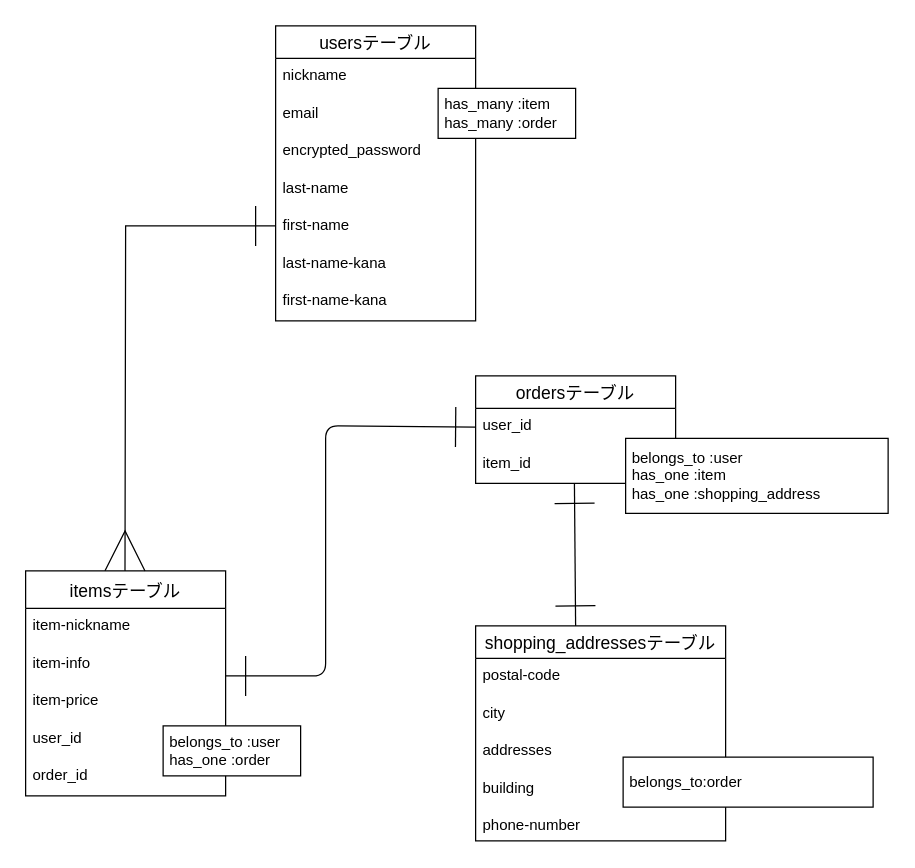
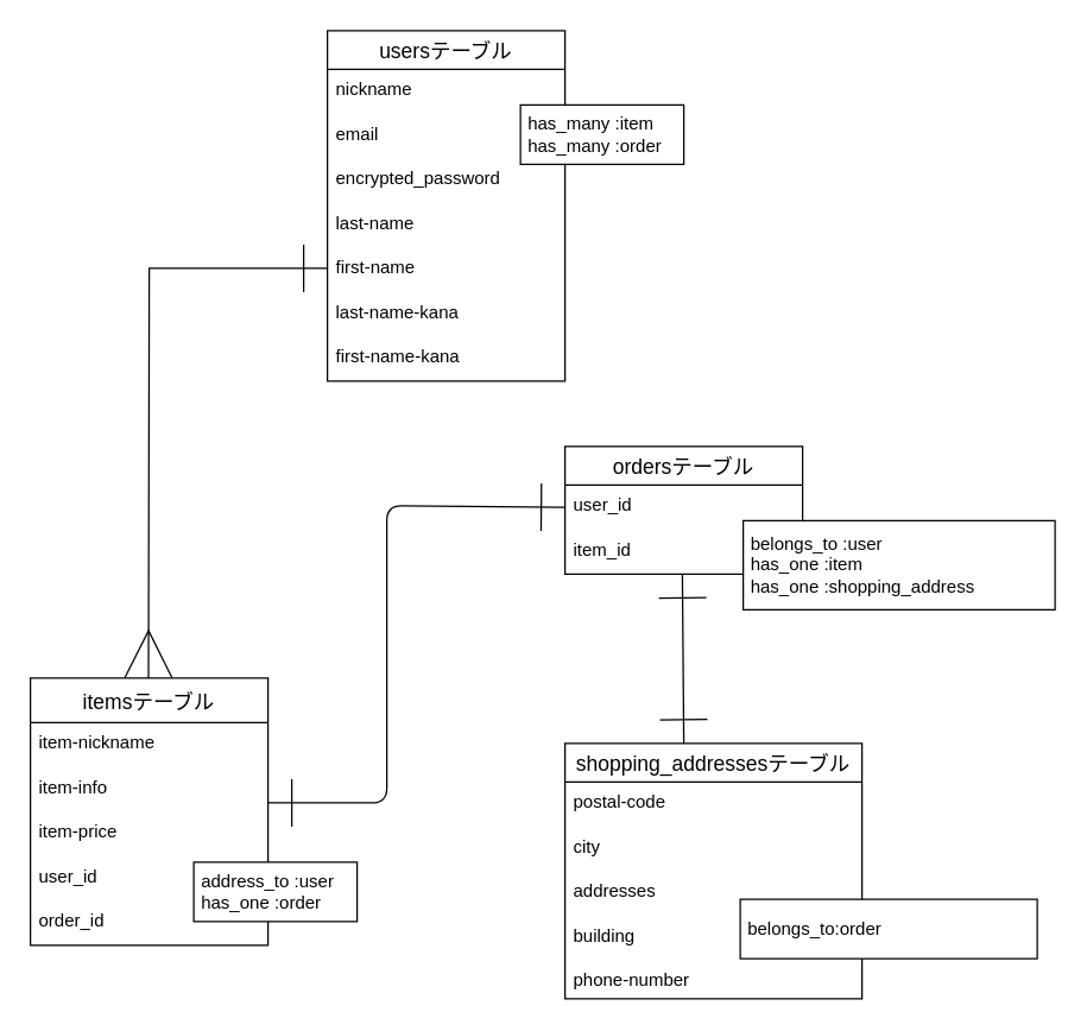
  <mxCell id="0" />
  <mxCell id="1" parent="0" />
  <mxCell id="2" value="itemsテーブル" style="swimlane;fontStyle=0;childLayout=stackLayout;horizontal=1;startSize=30;horizontalStack=0;resizeParent=1;resizeParentMax=0;resizeLast=0;collapsible=1;marginBottom=0;align=center;fontSize=14;direction=east;" parent="1" vertex="1"><mxGeometry y="456" width="160" height="180" as="geometry" x="20" /></mxCell>
  <mxCell id="3" value="item-nickname" style="text;strokeColor=none;fillColor=none;spacingLeft=4;spacingRight=4;overflow=hidden;rotatable=0;points=[[0,0.5],[1,0.5]];portConstraint=eastwest;fontSize=12;" parent="2" vertex="1"><mxGeometry y="30" width="160" height="30" as="geometry" /></mxCell>
  <mxCell id="4" value="item-info" style="text;strokeColor=none;fillColor=none;spacingLeft=4;spacingRight=4;overflow=hidden;rotatable=0;points=[[0,0.5],[1,0.5]];portConstraint=eastwest;fontSize=12;" parent="2" vertex="1"><mxGeometry y="60" width="160" height="30" as="geometry" /></mxCell>
  <mxCell id="5" value="item-price" style="text;strokeColor=none;fillColor=none;spacingLeft=4;spacingRight=4;overflow=hidden;rotatable=0;points=[[0,0.5],[1,0.5]];portConstraint=eastwest;fontSize=12;" parent="2" vertex="1"><mxGeometry y="90" width="160" height="30" as="geometry" /></mxCell>
  <mxCell id="6" value="user_id" style="text;strokeColor=none;fillColor=none;spacingLeft=4;spacingRight=4;overflow=hidden;rotatable=0;points=[[0,0.5],[1,0.5]];portConstraint=eastwest;fontSize=12;" parent="2" vertex="1"><mxGeometry y="120" width="160" height="30" as="geometry" /></mxCell>
  <mxCell id="7" value="order_id" style="text;strokeColor=none;fillColor=none;spacingLeft=4;spacingRight=4;overflow=hidden;rotatable=0;points=[[0,0.5],[1,0.5]];portConstraint=eastwest;fontSize=12;" parent="2" vertex="1"><mxGeometry y="150" width="160" height="30" as="geometry" /></mxCell>
  <mxCell id="8" value="usersテーブル" style="swimlane;fontStyle=0;childLayout=stackLayout;horizontal=1;startSize=26;horizontalStack=0;resizeParent=1;resizeParentMax=0;resizeLast=0;collapsible=1;marginBottom=0;align=center;fontSize=14;" parent="1" vertex="1"><mxGeometry x="220" width="160" height="236" as="geometry" y="20"><mxRectangle x="270" y="10" width="120" height="30" as="alternateBounds" /></mxGeometry></mxCell>
  <mxCell id="9" value="nickname" style="text;strokeColor=none;fillColor=none;spacingLeft=4;spacingRight=4;overflow=hidden;rotatable=0;points=[[0,0.5],[1,0.5]];portConstraint=eastwest;fontSize=12;" parent="8" vertex="1"><mxGeometry y="26" width="160" height="30" as="geometry" /></mxCell>
  <mxCell id="10" value="email" style="text;strokeColor=none;fillColor=none;spacingLeft=4;spacingRight=4;overflow=hidden;rotatable=0;points=[[0,0.5],[1,0.5]];portConstraint=eastwest;fontSize=12;" parent="8" vertex="1"><mxGeometry y="56" width="160" height="30" as="geometry" /></mxCell>
  <mxCell id="11" value="encrypted_password" style="text;strokeColor=none;fillColor=none;spacingLeft=4;spacingRight=4;overflow=hidden;rotatable=0;points=[[0,0.5],[1,0.5]];portConstraint=eastwest;fontSize=12;" parent="8" vertex="1"><mxGeometry y="86" width="160" height="30" as="geometry" /></mxCell>
  <mxCell id="12" value="last-name" style="text;strokeColor=none;fillColor=none;spacingLeft=4;spacingRight=4;overflow=hidden;rotatable=0;points=[[0,0.5],[1,0.5]];portConstraint=eastwest;fontSize=12;" parent="8" vertex="1"><mxGeometry y="116" width="160" height="30" as="geometry" /></mxCell>
  <mxCell id="13" value="first-name" style="text;strokeColor=none;fillColor=none;spacingLeft=4;spacingRight=4;overflow=hidden;rotatable=0;points=[[0,0.5],[1,0.5]];portConstraint=eastwest;fontSize=12;" parent="8" vertex="1"><mxGeometry y="146" width="160" height="30" as="geometry" /></mxCell>
  <mxCell id="14" value="last-name-kana" style="text;strokeColor=none;fillColor=none;spacingLeft=4;spacingRight=4;overflow=hidden;rotatable=0;points=[[0,0.5],[1,0.5]];portConstraint=eastwest;fontSize=12;" parent="8" vertex="1"><mxGeometry y="176" width="160" height="30" as="geometry" /></mxCell>
  <mxCell id="15" value="first-name-kana" style="text;strokeColor=none;fillColor=none;spacingLeft=4;spacingRight=4;overflow=hidden;rotatable=0;points=[[0,0.5],[1,0.5]];portConstraint=eastwest;fontSize=12;" parent="8" vertex="1"><mxGeometry y="206" width="160" height="30" as="geometry" /></mxCell>
  <mxCell id="16" value="shopping_addressesテーブル" style="swimlane;fontStyle=0;childLayout=stackLayout;horizontal=1;startSize=26;horizontalStack=0;resizeParent=1;resizeParentMax=0;resizeLast=0;collapsible=1;marginBottom=0;align=center;fontSize=14;" parent="1" vertex="1"><mxGeometry x="380" y="500" width="200" height="172" as="geometry" /></mxCell>
  <mxCell id="17" value="postal-code" style="text;strokeColor=none;fillColor=none;spacingLeft=4;spacingRight=4;overflow=hidden;rotatable=0;points=[[0,0.5],[1,0.5]];portConstraint=eastwest;fontSize=12;" parent="16" vertex="1"><mxGeometry y="26" width="200" height="30" as="geometry" /></mxCell>
  <mxCell id="18" value="city" style="text;strokeColor=none;fillColor=none;spacingLeft=4;spacingRight=4;overflow=hidden;rotatable=0;points=[[0,0.5],[1,0.5]];portConstraint=eastwest;fontSize=12;" parent="16" vertex="1"><mxGeometry y="56" width="200" height="30" as="geometry" /></mxCell>
  <mxCell id="19" value="addresses" style="text;strokeColor=none;fillColor=none;spacingLeft=4;spacingRight=4;overflow=hidden;rotatable=0;points=[[0,0.5],[1,0.5]];portConstraint=eastwest;fontSize=12;" parent="16" vertex="1"><mxGeometry y="86" width="200" height="30" as="geometry" /></mxCell>
  <mxCell id="20" value="building" style="text;strokeColor=none;fillColor=none;spacingLeft=4;spacingRight=4;overflow=hidden;rotatable=0;points=[[0,0.5],[1,0.5]];portConstraint=eastwest;fontSize=12;" parent="16" vertex="1"><mxGeometry y="116" width="200" height="30" as="geometry" /></mxCell>
  <mxCell id="21" value="phone-number" style="text;strokeColor=none;fillColor=none;spacingLeft=4;spacingRight=4;overflow=hidden;rotatable=0;points=[[0,0.5],[1,0.5]];portConstraint=eastwest;fontSize=12;" parent="16" vertex="1"><mxGeometry y="146" width="200" height="26" as="geometry" /></mxCell>
  <mxCell id="22" value="ordersテーブル" style="swimlane;fontStyle=0;childLayout=stackLayout;horizontal=1;startSize=26;horizontalStack=0;resizeParent=1;resizeParentMax=0;resizeLast=0;collapsible=1;marginBottom=0;align=center;fontSize=14;" parent="1" vertex="1"><mxGeometry x="380" y="300" width="160" height="86" as="geometry" /></mxCell>
  <mxCell id="23" value="user_id" style="text;strokeColor=none;fillColor=none;spacingLeft=4;spacingRight=4;overflow=hidden;rotatable=0;points=[[0,0.5],[1,0.5]];portConstraint=eastwest;fontSize=12;" parent="22" vertex="1"><mxGeometry y="26" width="160" height="30" as="geometry" /></mxCell>
  <mxCell id="24" value="item_id" style="text;strokeColor=none;fillColor=none;spacingLeft=4;spacingRight=4;overflow=hidden;rotatable=0;points=[[0,0.5],[1,0.5]];portConstraint=eastwest;fontSize=12;" parent="22" vertex="1"><mxGeometry y="56" width="160" height="30" as="geometry" /></mxCell>
  <mxCell id="25" value="" style="endArrow=ERone;html=1;rounded=0;startArrow=ERmany;startFill=0;endFill=0;endSize=30;startSize=30;" parent="1" edge="1"><mxGeometry relative="1" as="geometry"><mxPoint x="99.5" y="456" as="sourcePoint" /><mxPoint x="220" y="180" as="targetPoint" /><Array as="points"><mxPoint x="100" y="180" /></Array></mxGeometry></mxCell>
  <mxCell id="26" style="edgeStyle=none;html=1;startArrow=ERone;startFill=0;endArrow=ERone;endFill=0;endSize=30;startSize=30;exitX=0.494;exitY=1;exitDx=0;exitDy=0;exitPerimeter=0;" parent="1" source="24" edge="1"><mxGeometry relative="1" as="geometry"><mxPoint x="460" y="390" as="sourcePoint" /><mxPoint x="460" y="500" as="targetPoint" /></mxGeometry></mxCell>
  <mxCell id="27" style="edgeStyle=none;html=1;startArrow=ERone;startFill=0;endArrow=ERone;endFill=0;startSize=30;endSize=30;entryX=0;entryY=0.5;entryDx=0;entryDy=0;" parent="1" target="23" edge="1"><mxGeometry relative="1" as="geometry"><mxPoint x="180" y="540" as="sourcePoint" /><mxPoint x="370" y="340" as="targetPoint" /><Array as="points"><mxPoint x="260" y="540" /><mxPoint x="260" y="340" /></Array></mxGeometry></mxCell>
  <mxCell id="28" value="&amp;nbsp;has_many :item&lt;br&gt;&amp;nbsp;has_many :order" style="whiteSpace=wrap;html=1;align=left;" parent="1" vertex="1"><mxGeometry x="350" y="70" width="110" height="40" as="geometry" /></mxCell>
- <mxCell id="29" value="&amp;nbsp;belongs_to :user&lt;br&gt;&amp;nbsp;has_one :order" style="whiteSpace=wrap;html=1;align=left;" parent="1" vertex="1"><mxGeometry x="130" y="580" width="110" height="40" as="geometry" /></mxCell>
+ <mxCell id="29" value="&amp;nbsp;address_to :user&lt;br&gt;&amp;nbsp;has_one :order" style="whiteSpace=wrap;html=1;align=left;" parent="1" vertex="1"><mxGeometry x="130" y="580" width="110" height="40" as="geometry" /></mxCell>
  <mxCell id="30" value="&amp;nbsp;belongs_to :user&lt;br&gt;&amp;nbsp;has_one :item&lt;br&gt;&amp;nbsp;has_one :&lt;span style=&quot;text-align: center;&quot;&gt;&lt;font style=&quot;font-size: 12px;&quot;&gt;shopping_address&lt;/font&gt;&lt;/span&gt;" style="whiteSpace=wrap;html=1;align=left;" parent="1" vertex="1"><mxGeometry x="500" y="350" width="210" height="60" as="geometry" /></mxCell>
  <mxCell id="31" value="&amp;nbsp;belongs_to:order" style="whiteSpace=wrap;html=1;align=left;fontSize=12;" parent="1" vertex="1"><mxGeometry x="498" y="605" width="200" height="40" as="geometry" /></mxCell>
